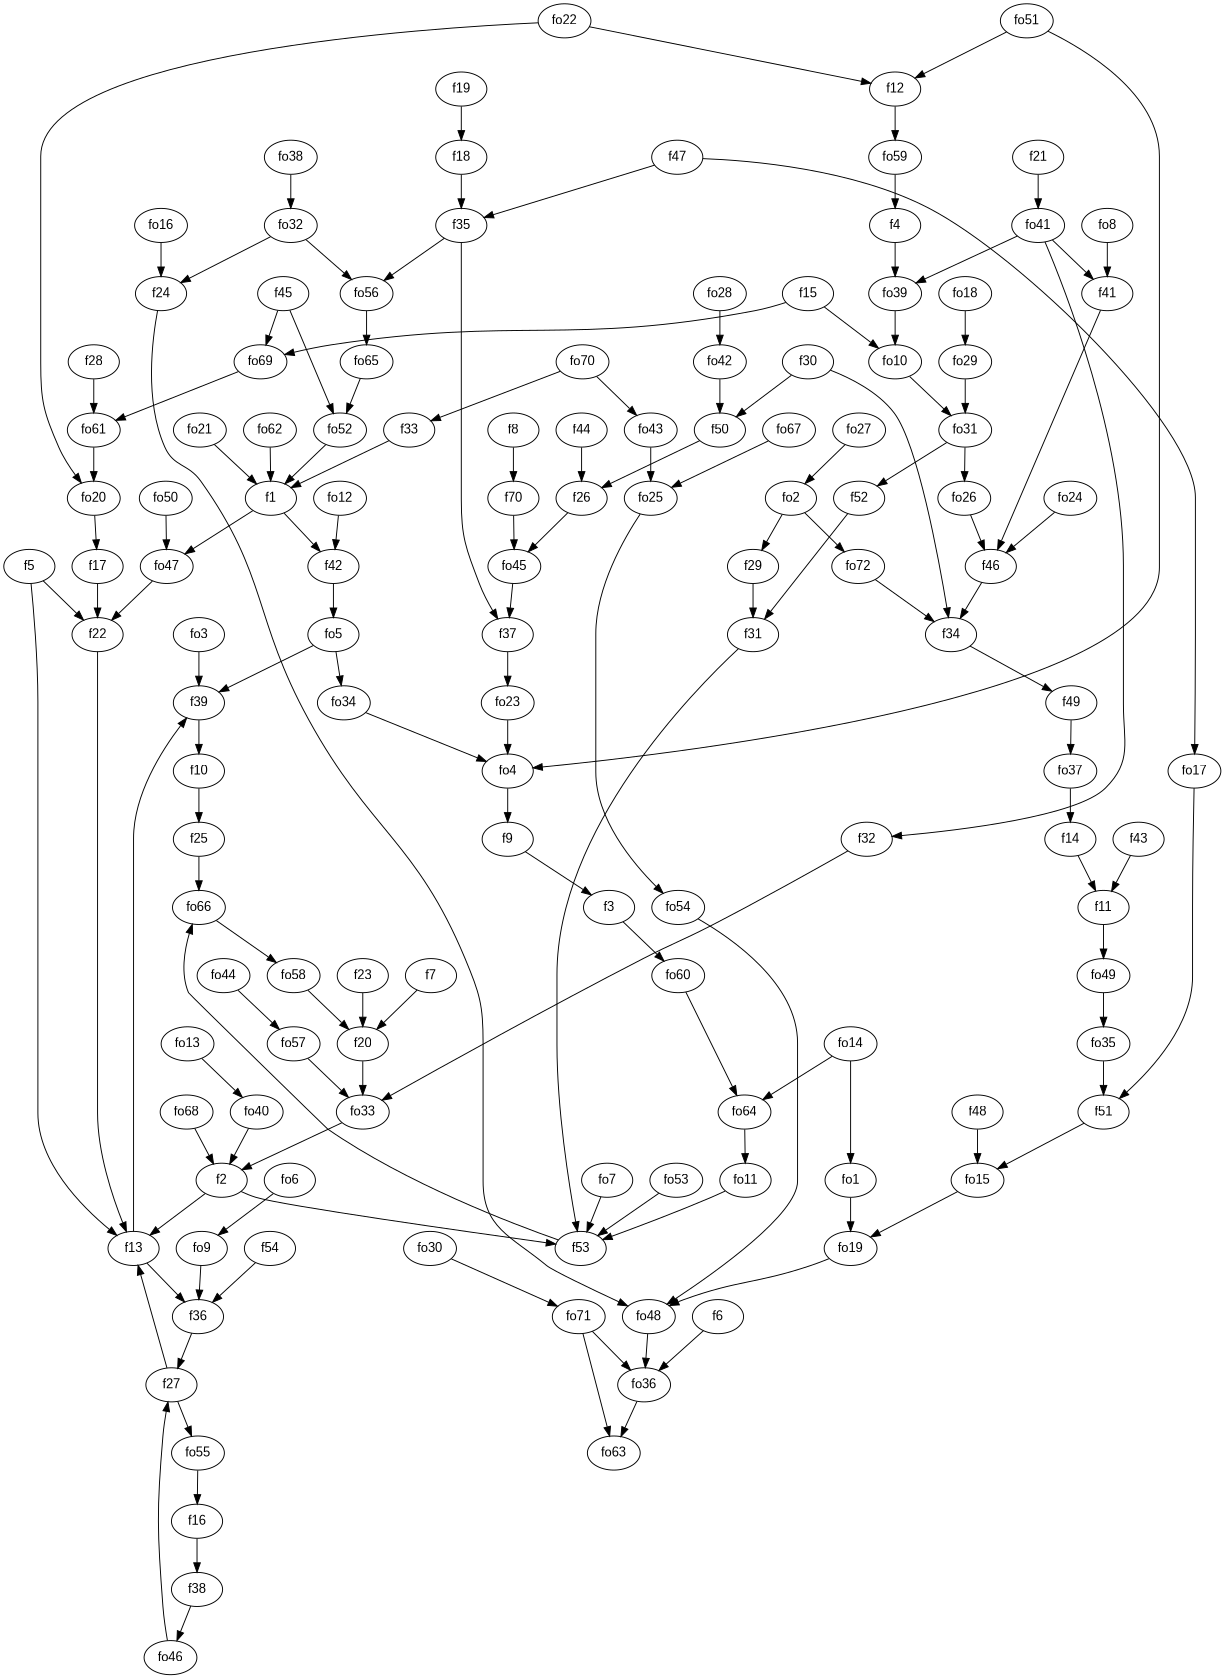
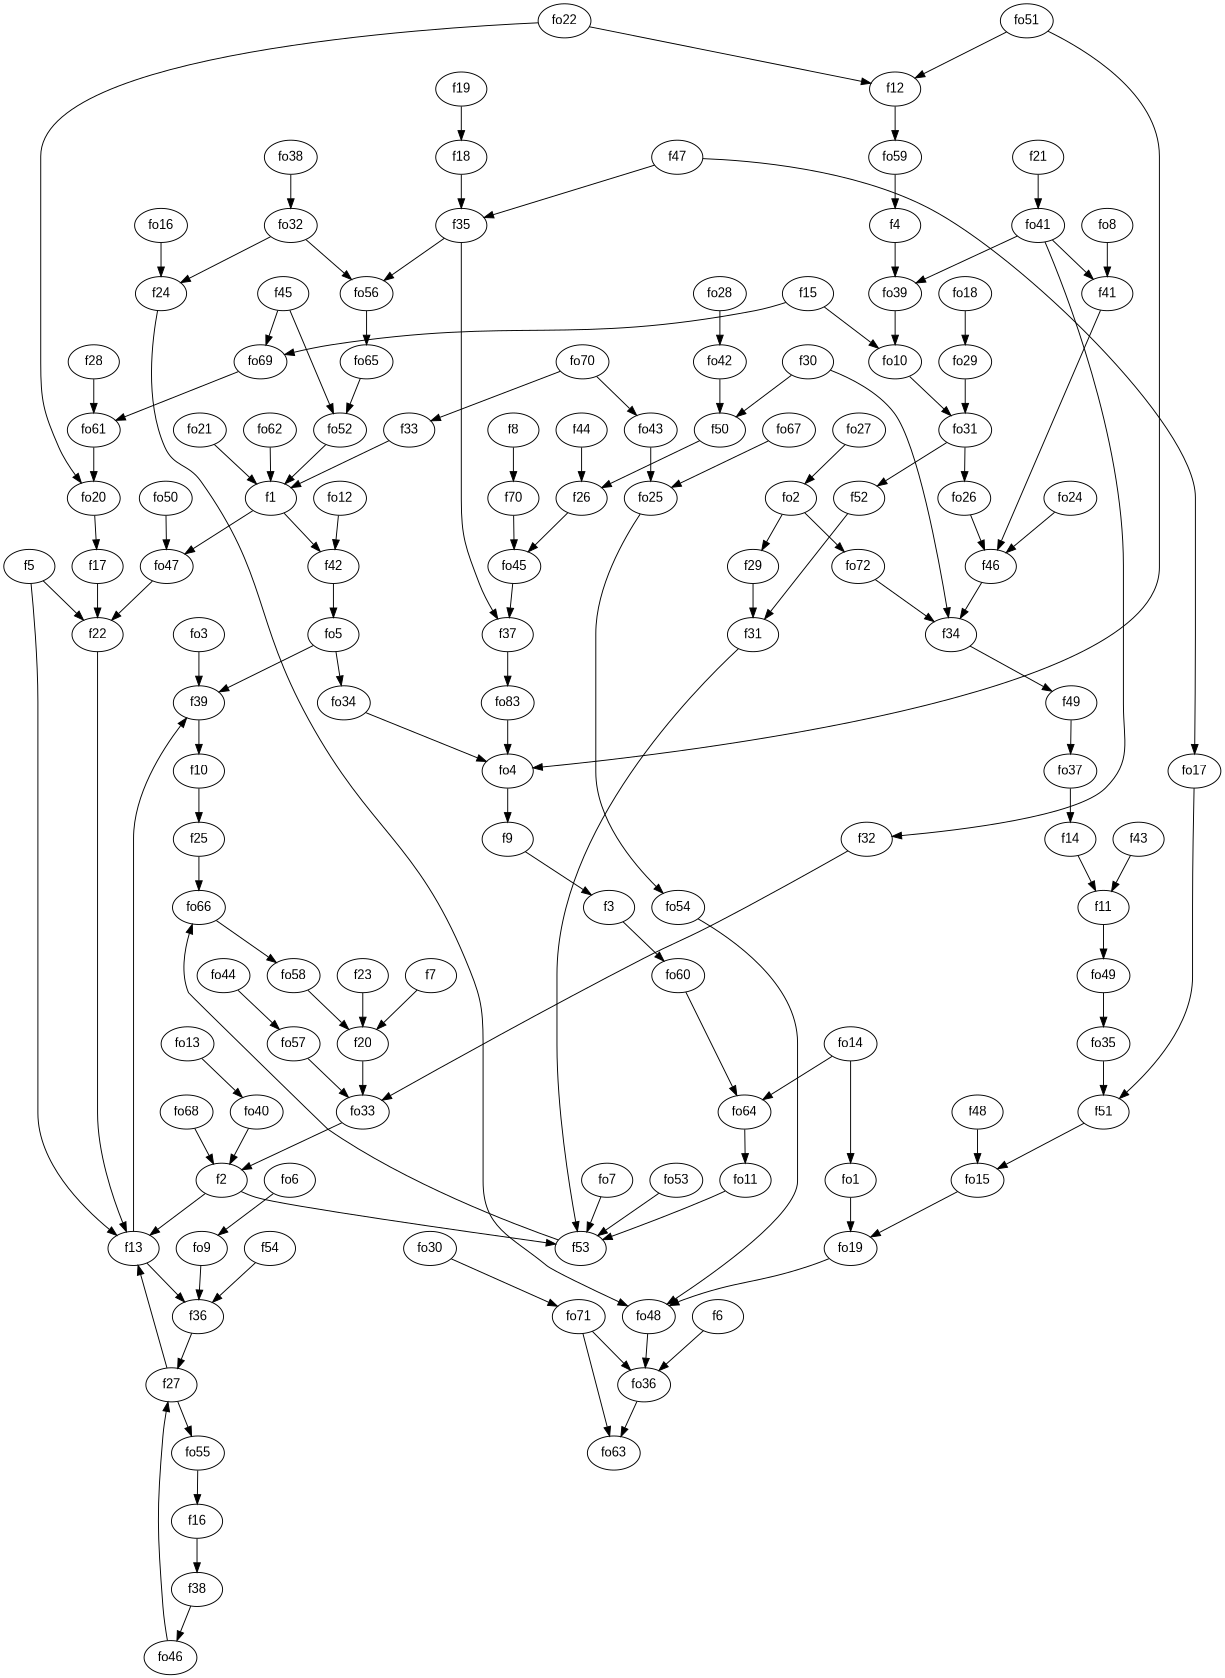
  strict digraph {
    fontname="Liberation Sans"
    node [fontname="Liberation Sans"]
    edge [fontname="Liberation Sans" weight=2]
    f1
    f42
    fo47
    fo5
    f22
    f2
    f13
    f53
    f36
    f39
    fo66
    f3
    fo60
    fo64
    f4
    fo39
    fo10
    f5
    f6
    fo36
    fo63
    f7
    f20
    fo33
    n25 [label=f70]
    f8
    fo45
    f9
    f10
    f25
    f11
    fo49
    fo35
    f12
    fo59
    f27
    f14
    f15
    fo69
    fo31
    fo61
    f16
    f38
    fo46
    f17
    f18
    f35
    f37
    fo56
    f19
    f21
    fo41
    f32
    f41
    f23
    f24
    fo48
    fo58
    f26
    fo55
    f28
    fo20
    f29
    f31
    f30
    f34
    f50
    f49
    f33
    fo37
-   fo23
+   fo23 [label=fo83]
    fo65
    fo4
    f46
    fo34
    f43
    f44
    f45
    fo52
    f47
    fo17
    f51
    f48
    fo15
    fo19
    f52
    f54
    fo1
    fo2
    fo72
    fo3
    fo6
    fo9
    fo7
    fo8
    fo26
    fo11
    fo12
    fo13
    fo40
    fo14
    fo16
    fo18
    fo29
    fo21
    fo22
    fo24
    fo25
    fo54
    fo27
    fo28
    fo42
    fo30
    fo71
    fo32
    fo38
    fo43
    fo44
    fo57
    fo50
    fo51
    fo53
    fo62
    fo67
    fo68
    fo70
    f1 -> f42
    f1 -> fo47
    f42 -> fo5
    fo47 -> f22
    fo5 -> f39
    fo5 -> fo34
    f22 -> f13
    f2 -> f13
    f2 -> f53
    f13 -> f36
    f13 -> f39
    f53 -> fo66
    f36 -> f27
    f39 -> f10
    fo66 -> fo58
    f3 -> fo60
    fo60 -> fo64
    fo64 -> fo11
    f4 -> fo39
    fo39 -> fo10
    fo10 -> fo31
    f5 -> f22
    f5 -> f13
    f6 -> fo36
    fo36 -> fo63
    f7 -> f20
    f20 -> fo33
    fo33 -> f2
    n25 -> fo45
    f8 -> n25
    fo45 -> f37
    f9 -> f3
    f10 -> f25
    f25 -> fo66
    f11 -> fo49
    fo49 -> fo35
    fo35 -> f51
    f12 -> fo59
    fo59 -> f4
    f27 -> f13
    f27 -> fo55
    f14 -> f11
    f15 -> fo10
    f15 -> fo69
    fo69 -> fo61
    fo31 -> f52
    fo31 -> fo26
    fo61 -> fo20
    f16 -> f38
    f38 -> fo46
    fo46 -> f27
    f17 -> f22
    f18 -> f35
    f35 -> f37
    f35 -> fo56
    f37 -> fo23
    fo56 -> fo65
    f19 -> f18
    f21 -> fo41
    fo41 -> fo39
    fo41 -> f32
    fo41 -> f41
    f32 -> fo33
    f41 -> f46
    f23 -> f20
    f24 -> fo48
    fo48 -> fo36
    fo58 -> f20
    f26 -> fo45
    fo55 -> f16
    f28 -> fo61
    fo20 -> f17
    f29 -> f31
    f31 -> f53
    f30 -> f34
    f30 -> f50
    f34 -> f49
    f50 -> f26
    f49 -> fo37
    f33 -> f1
    fo37 -> f14
    fo23 -> fo4
    fo65 -> fo52
    fo4 -> f9
    f46 -> f34
    fo34 -> fo4
    f43 -> f11
    f44 -> f26
    f45 -> fo69
    f45 -> fo52
    fo52 -> f1
    f47 -> f35
    f47 -> fo17
    fo17 -> f51
    f51 -> fo15
    f48 -> fo15
    fo15 -> fo19
    fo19 -> fo48
    f52 -> f31
    f54 -> f36
    fo1 -> fo19
    fo2 -> f29
    fo2 -> fo72
    fo72 -> f34
    fo3 -> f39
    fo6 -> fo9
    fo9 -> f36
    fo7 -> f53
    fo8 -> f41
    fo26 -> f46
    fo11 -> f53
    fo12 -> f42
    fo13 -> fo40
    fo40 -> f2
    fo14 -> fo64
    fo14 -> fo1
    fo16 -> f24
    fo18 -> fo29
    fo29 -> fo31
    fo21 -> f1
    fo22 -> f12
    fo22 -> fo20
    fo24 -> f46
    fo25 -> fo54
    fo54 -> fo48
    fo27 -> fo2
    fo28 -> fo42
    fo42 -> f50
    fo30 -> fo71
    fo71 -> fo36
    fo71 -> fo63
    fo32 -> fo56
    fo32 -> f24
    fo38 -> fo32
    fo43 -> fo25
    fo44 -> fo57
    fo57 -> fo33
    fo50 -> fo47
    fo51 -> f12
    fo51 -> fo4
    fo53 -> f53
    fo62 -> f1
    fo67 -> fo25
    fo68 -> f2
    fo70 -> f33
    fo70 -> fo43
  }
